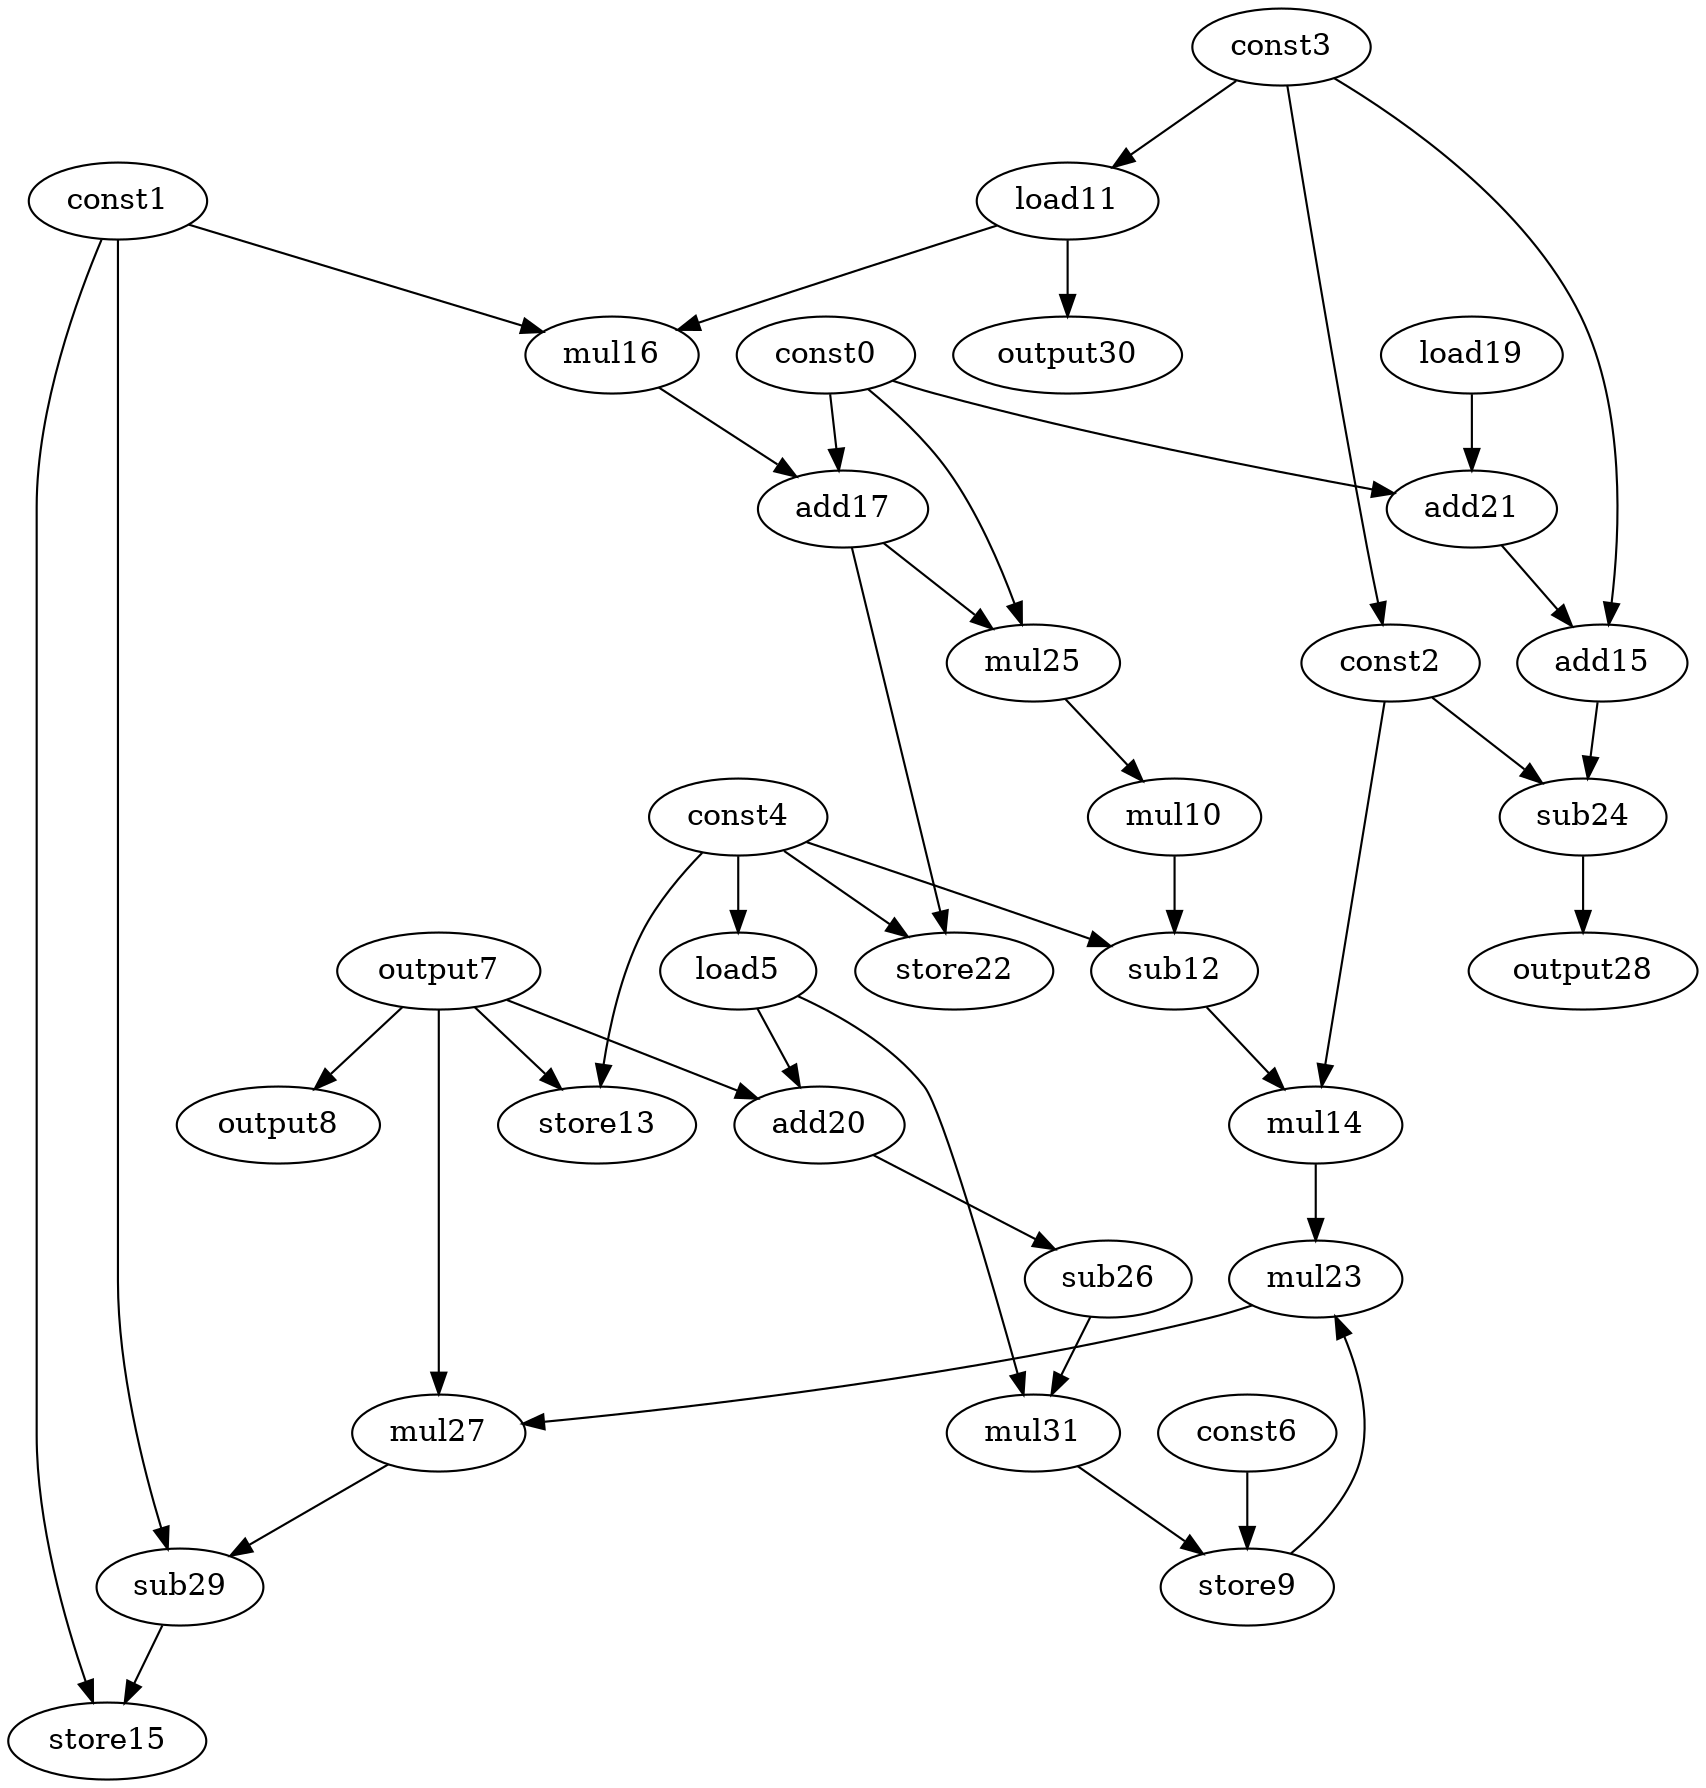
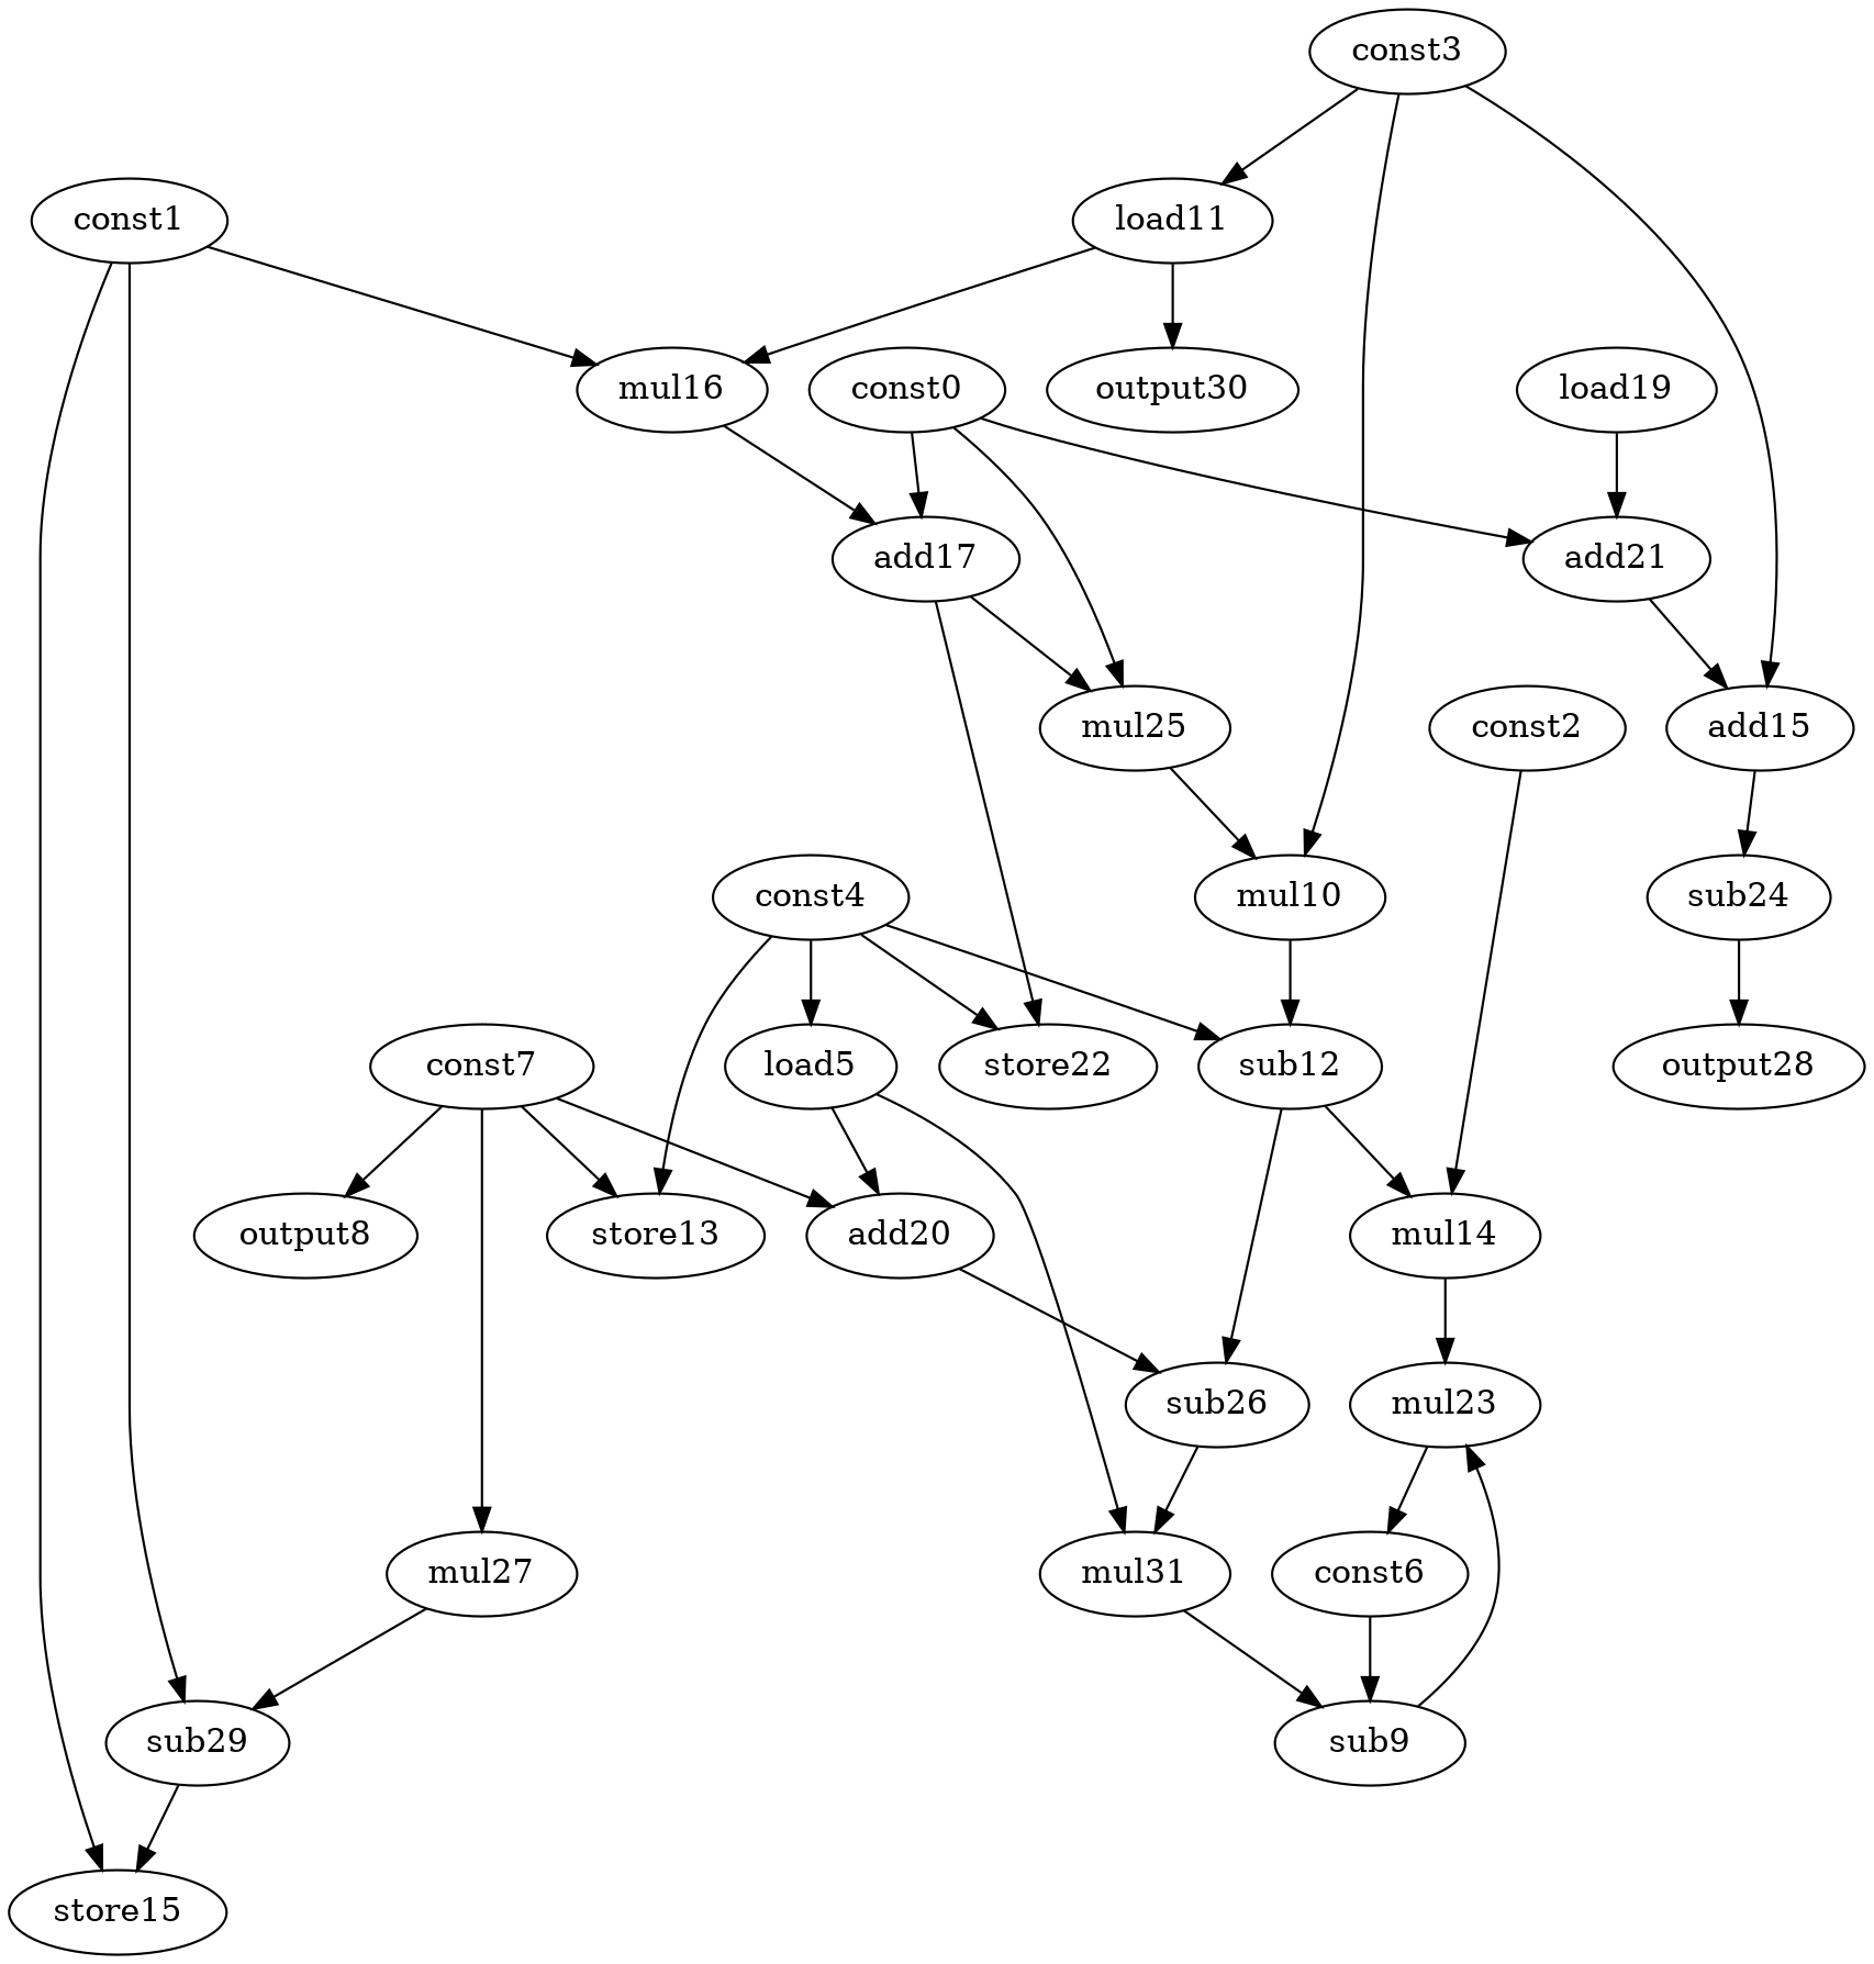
  digraph {
    node [opcode=const]
    edge [operand=0]
    add17 [opcode=add]
    const0
    add21 [opcode=add]
    mul25 [opcode=mul]
    store22 [opcode=store]
    n6 [label=add15 opcode=add]
    mul10 [opcode=mul]
    store15 [opcode=store]
    const1
    mul16 [opcode=mul]
    sub29 [opcode=sub]
    mul14 [opcode=mul]
    const2
    sub24 [opcode=sub]
    mul23 [opcode=mul]
    output28 [opcode=output]
    const3
    load11 [opcode=load]
    sub12 [opcode=sub]
    output30 [opcode=output]
    load5 [opcode=load]
    const4
    store13 [opcode=store]
    add20 [opcode=add]
    mul31 [opcode=mul]
    sub26 [opcode=sub]
    load19 [opcode=load]
-   sub9 [opcode=sub label=store9]
+   sub9 [opcode=sub]
    const6
-   const7 [label=output7]
+   const7
    output8 [opcode=output]
    mul27 [opcode=mul]
    add17 -> mul25 [operand=1]
    add17 -> store22
    const0 -> add17 [operand=1]
    const0 -> add21
    const0 -> mul25
    add21 -> n6 [operand=1]
    mul25 -> mul10
    n6 -> sub24 [operand=1]
    mul10 -> sub12
    const1 -> store15
    const1 -> mul16
    const1 -> sub29
    mul16 -> add17
    sub29 -> store15 [operand=1]
    mul14 -> mul23 [operand=1]
    const2 -> mul14
-   const2 -> sub24
    sub24 -> output28
-   mul23 -> mul27
+   mul23 -> const6
    const3 -> n6
-   const3 -> const2 [operand=1]
+   const3 -> mul10 [operand=1]
    const3 -> load11
    load11 -> mul16 [operand=1]
    load11 -> output30
    sub12 -> mul14 [operand=1]
+   sub12 -> sub26 [operand=1]
    load5 -> add20
    load5 -> mul31 [operand=1]
    const4 -> store22 [operand=1]
    const4 -> sub12 [operand=1]
    const4 -> load5
    const4 -> store13
    add20 -> sub26
    mul31 -> sub9 [operand=1]
    sub26 -> mul31
    load19 -> add21 [operand=1]
    sub9 -> mul23
    const6 -> sub9
    const7 -> store13 [operand=1]
    const7 -> add20 [operand=1]
    const7 -> output8
    const7 -> mul27 [operand=1]
    mul27 -> sub29 [operand=1]
  }
